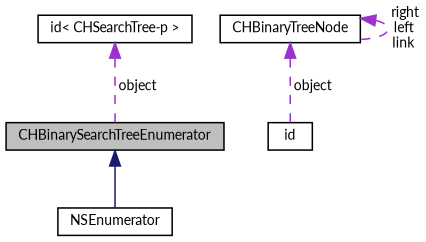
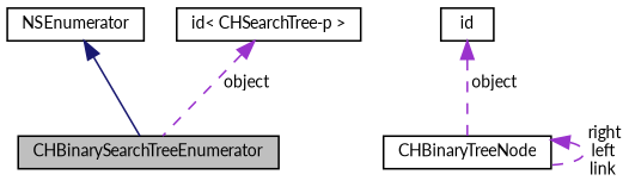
  digraph {
    fontname=Lato
    node [color=black fontname=Lato fontsize=9 shape=record]
    edge [color=darkorchid3 dir=back fontname=Lato fontsize=9 labelfontname=LucidaGrande labelfontsize=9 style=dashed]
    n1 [fillcolor=grey75 fontcolor=black height=0.2 label=CHBinarySearchTreeEnumerator style=filled width=0.4]
    n2 [height=0.2 label=NSEnumerator width=0.4]
    n3 [height=0.2 label=CHBinaryTreeNode width=0.4]
    n4 [height=0.2 label=id width=0.4]
    n5 [height=0.2 label="id\< CHSearchTree-p \>" width=0.4]
-   n1 -> n2 [color=midnightblue style=solid]
+   n2 -> n1 [color=midnightblue style=solid]
    n3 -> n3 [label=" right\nleft\nlink"]
-   n3 -> n4 [label=" object"]
+   n4 -> n3 [label=" object"]
    n5 -> n1 [label=" object"]
  }
